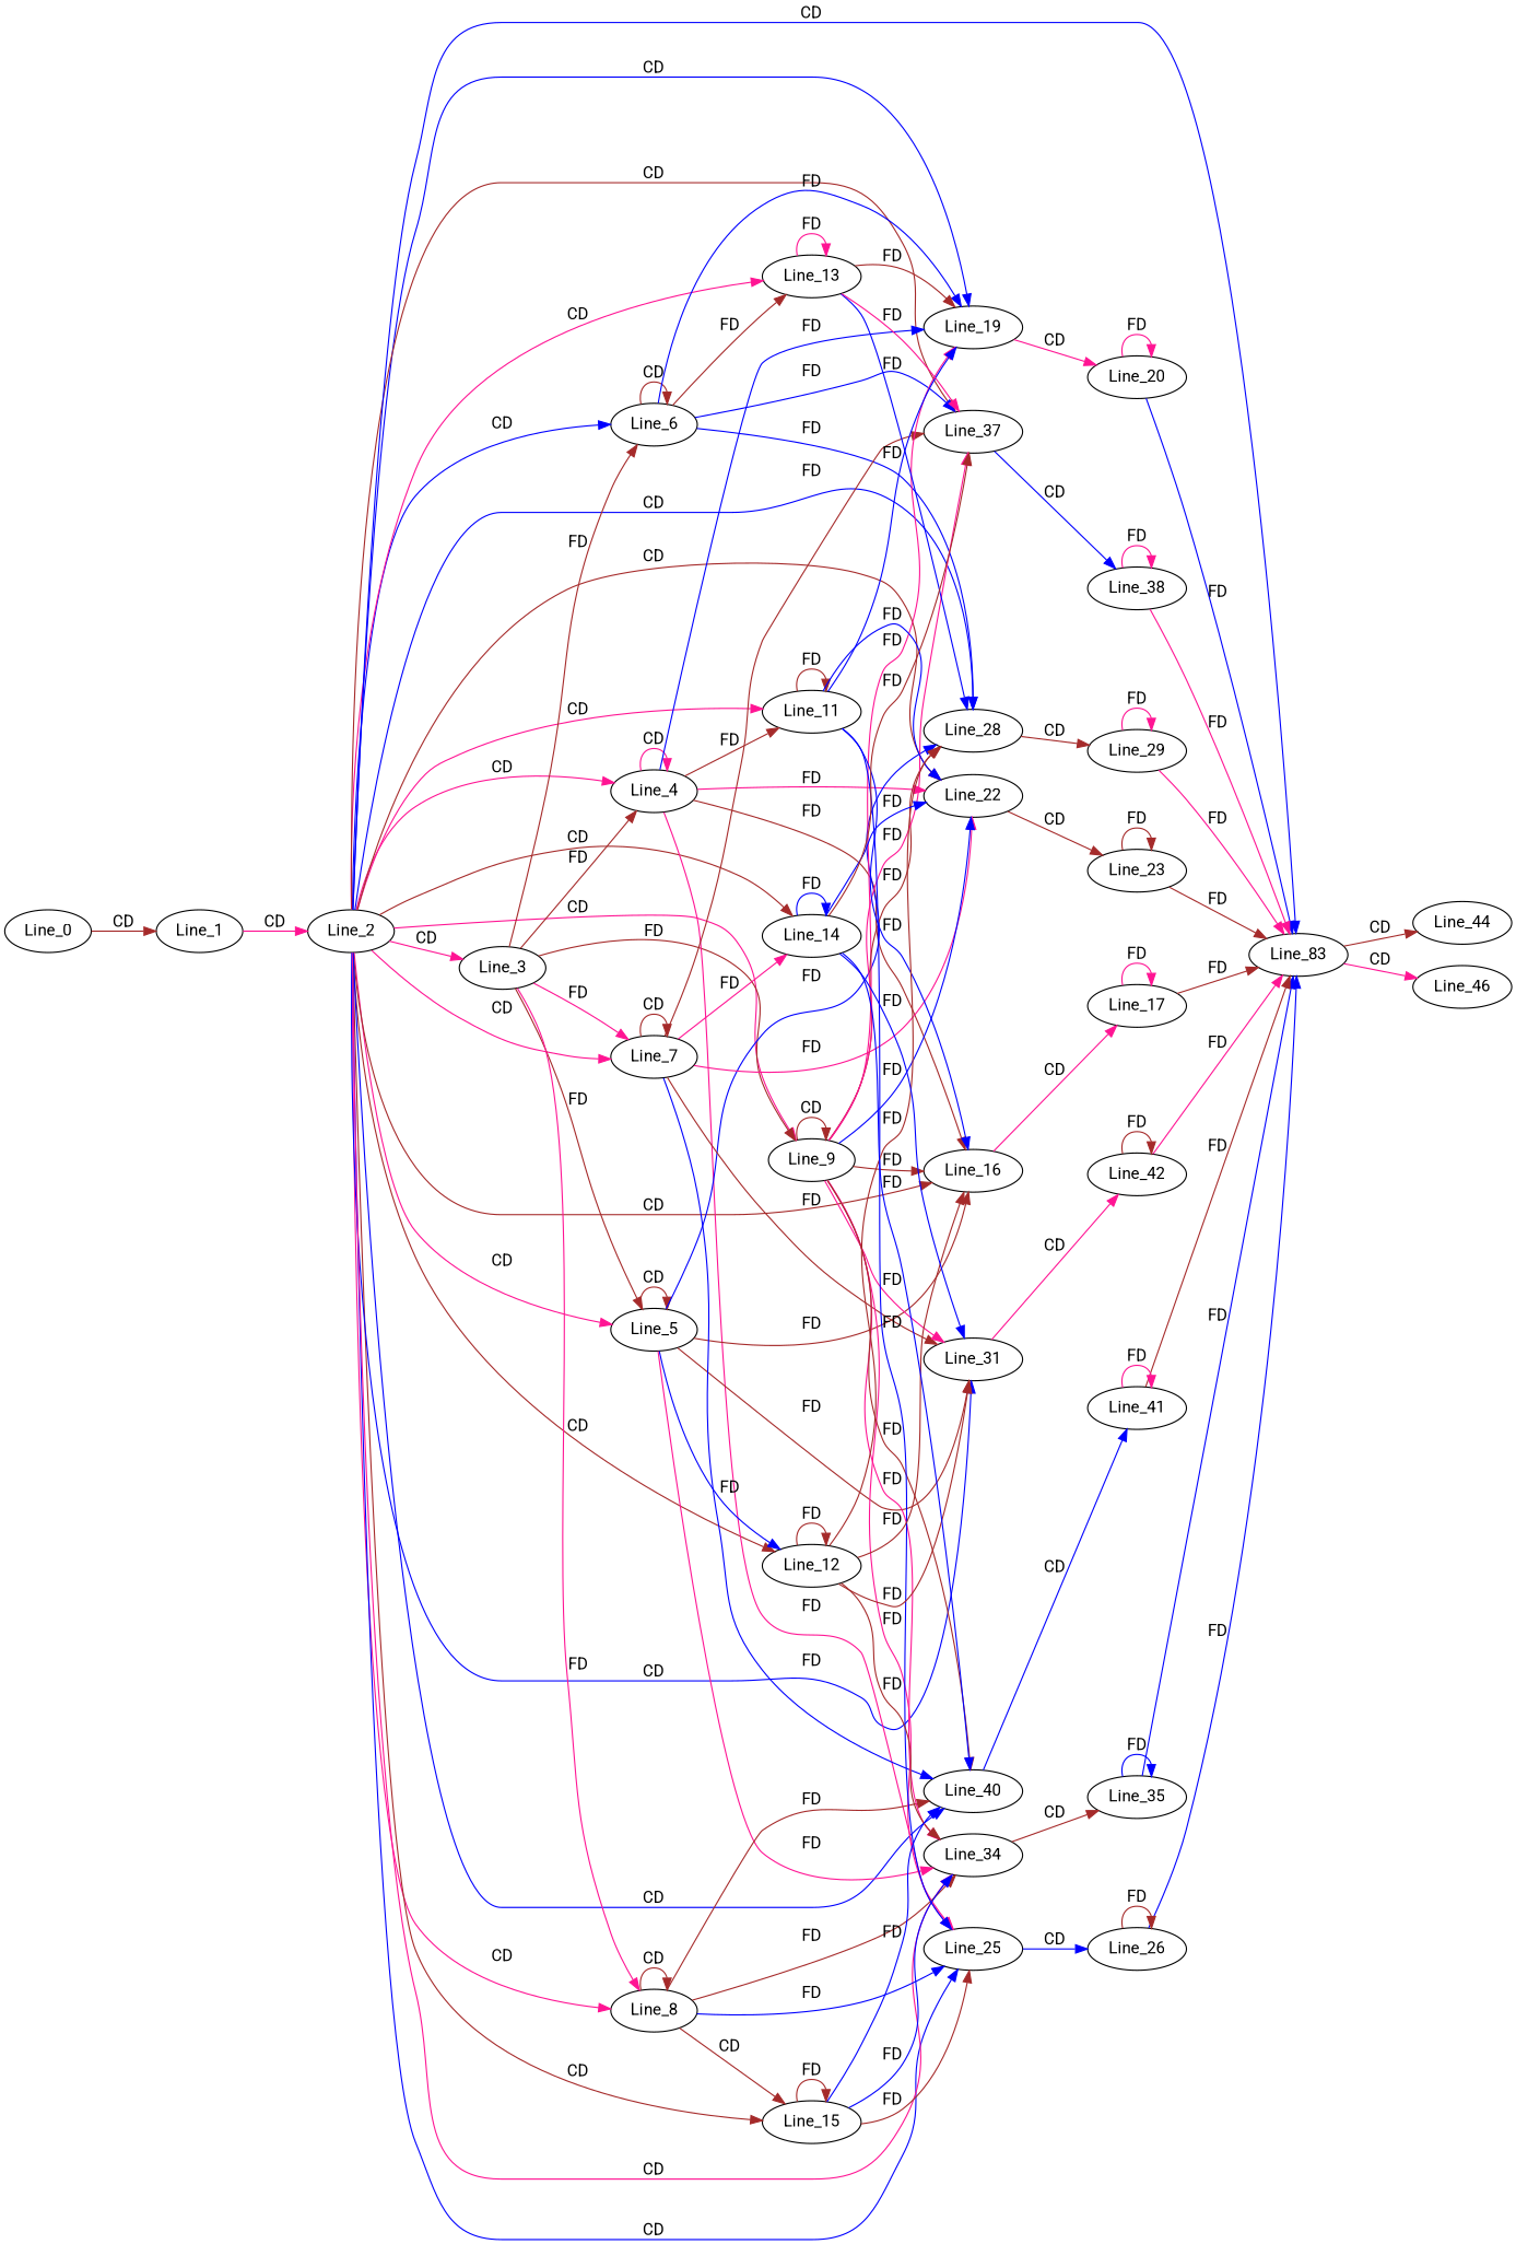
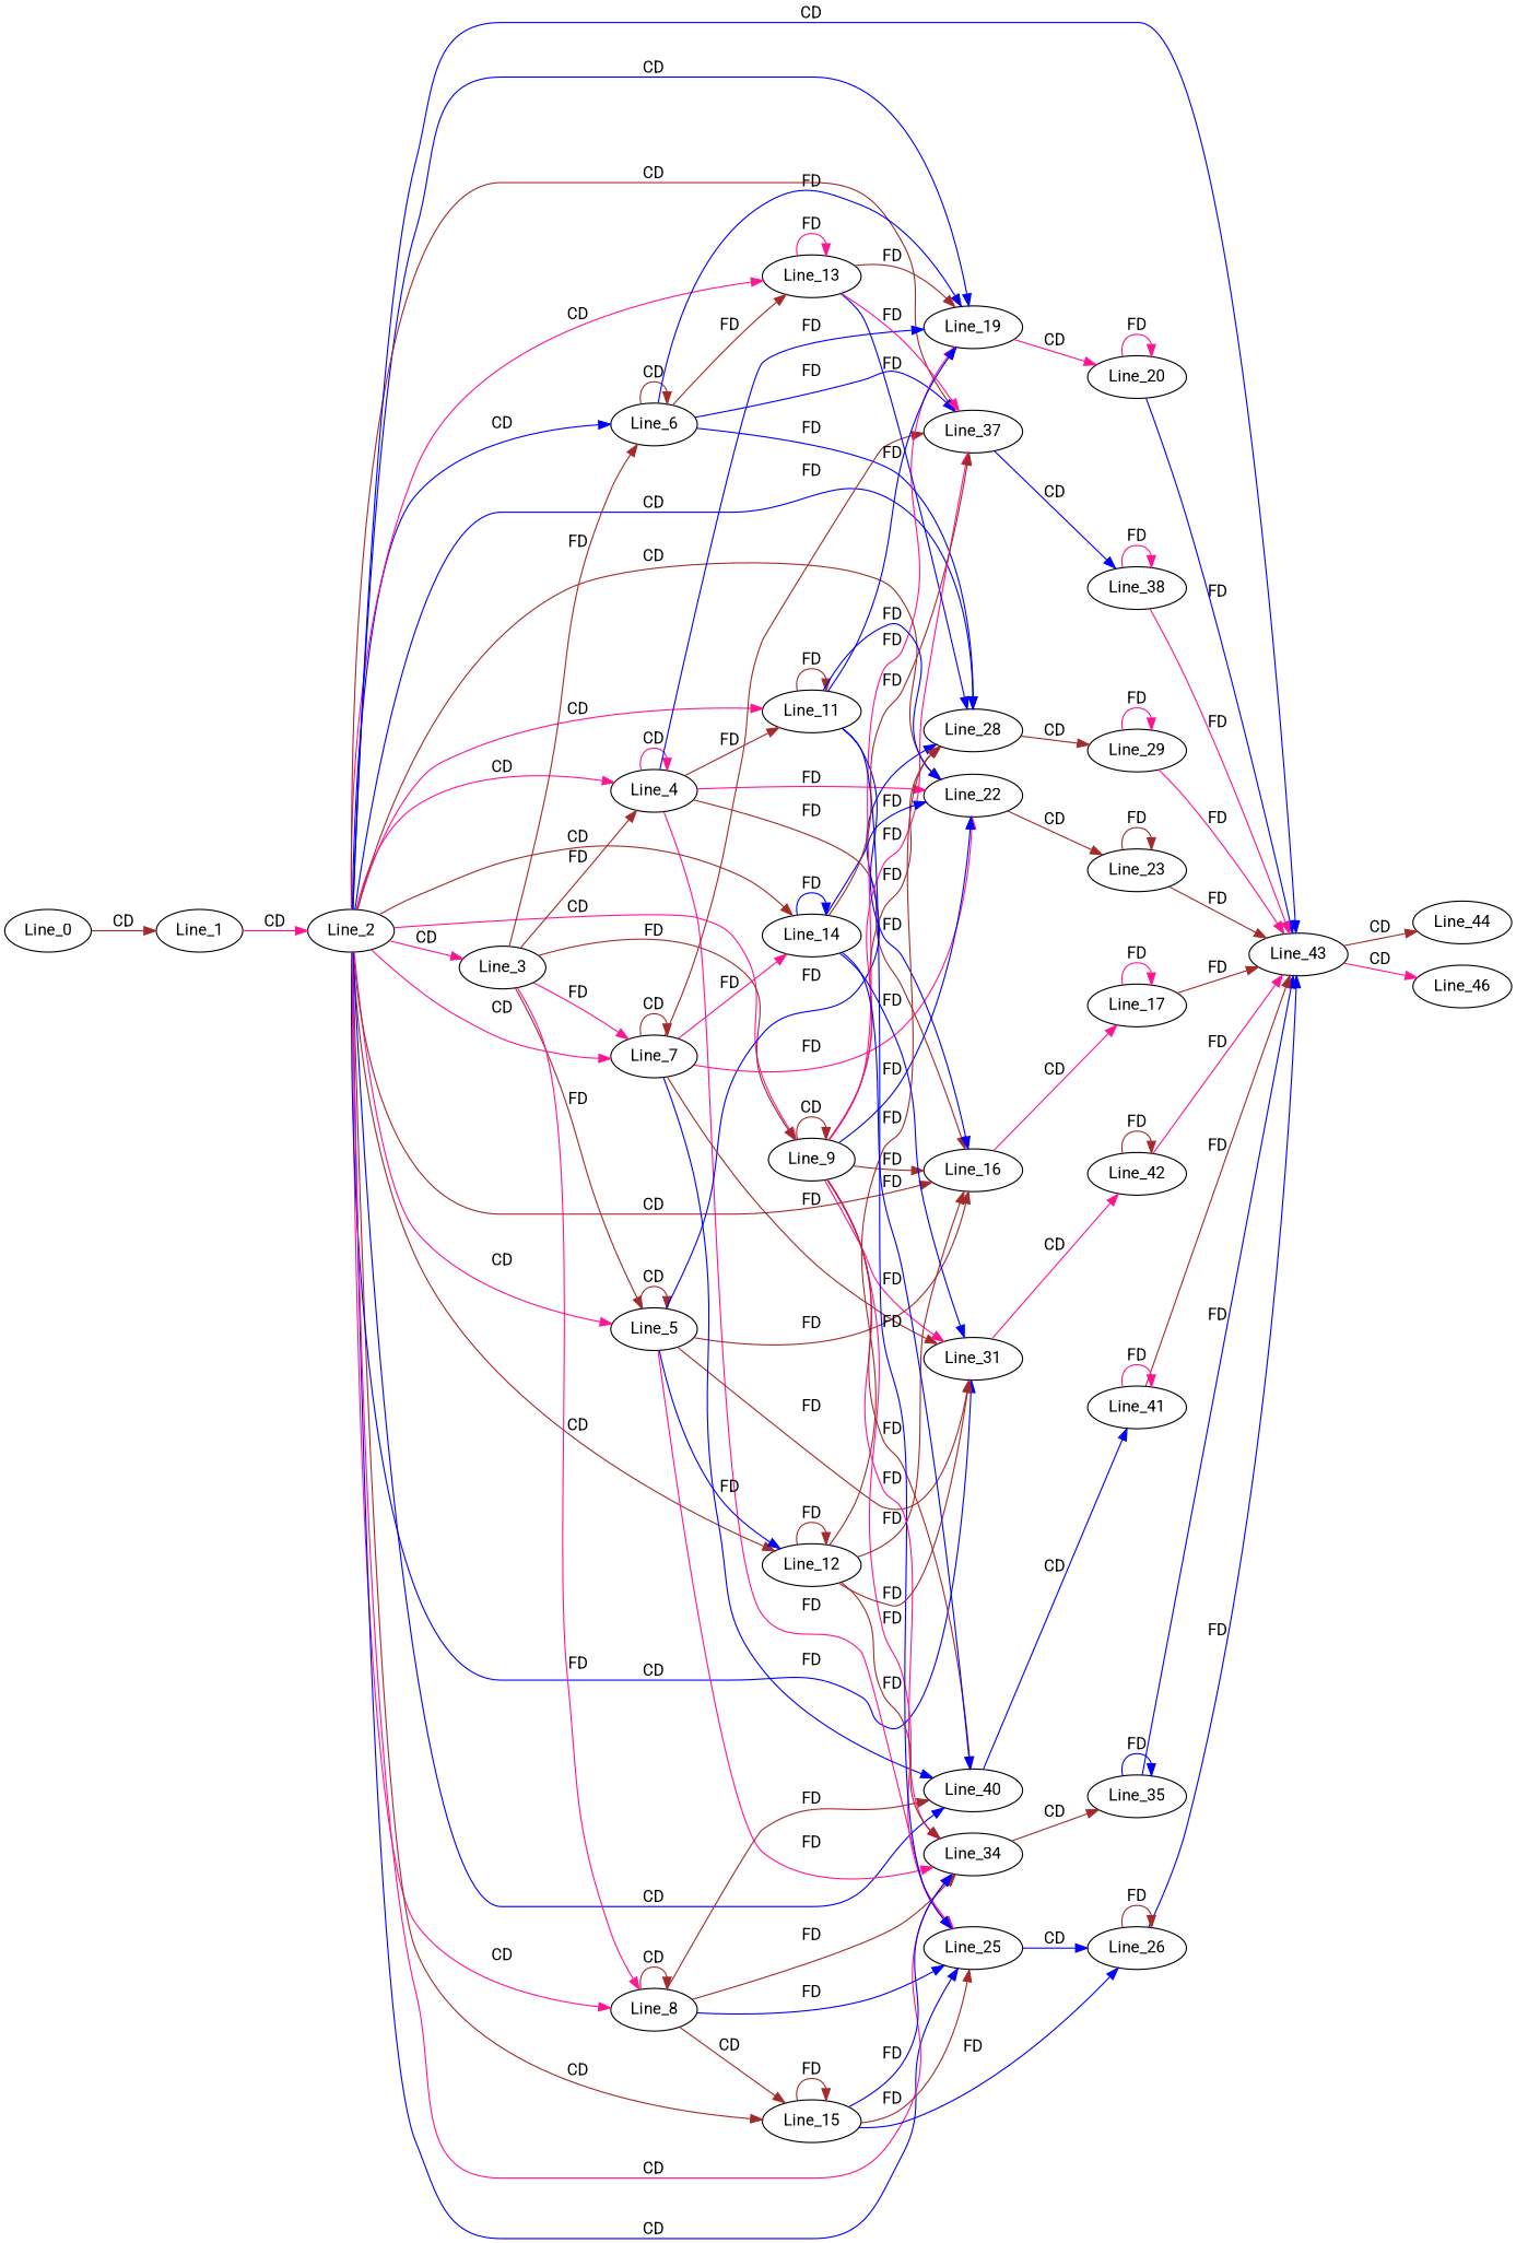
  digraph {
    fontname=Roboto
    rankdir=LR
    node [fontname=Roboto]
    edge [color=brown fontname=Roboto]
    Line_0
    Line_1
    Line_2
    Line_3
    Line_4
    Line_5
    Line_6
    Line_7
    Line_8
    Line_9
    Line_11
    Line_12
    Line_13
    Line_14
    Line_15
    Line_16
    Line_19
    Line_22
    Line_25
    Line_28
    Line_31
    Line_34
    Line_37
    Line_40
-   Line_43 [label=Line_83]
+   Line_43
    Line_17
    Line_20
    Line_23
    Line_26
    Line_29
    n31 [label=Line_42]
    Line_35
    Line_38
    Line_41
    Line_44
    Line_46
    Line_0 -> Line_1 [label=CD]
    Line_1 -> Line_2 [color=deeppink label=CD]
    Line_2 -> Line_3 [color=deeppink label=CD]
    Line_2 -> Line_4 [color=deeppink label=CD]
    Line_2 -> Line_5 [color=deeppink label=CD]
    Line_2 -> Line_6 [color=blue label=CD]
    Line_2 -> Line_7 [color=deeppink label=CD]
    Line_2 -> Line_8 [color=deeppink label=CD]
    Line_2 -> Line_9 [color=deeppink label=CD]
    Line_2 -> Line_11 [color=deeppink label=CD]
    Line_2 -> Line_12 [label=CD]
    Line_2 -> Line_13 [color=deeppink label=CD]
    Line_2 -> Line_14 [label=CD]
    Line_2 -> Line_15 [label=CD]
    Line_2 -> Line_16 [label=CD]
    Line_2 -> Line_19 [color=blue label=CD]
    Line_2 -> Line_22 [label=CD]
    Line_2 -> Line_25 [color=blue label=CD]
    Line_2 -> Line_28 [color=blue label=CD]
    Line_2 -> Line_31 [color=blue label=CD]
    Line_2 -> Line_34 [color=deeppink label=CD]
    Line_2 -> Line_37 [label=CD]
    Line_2 -> Line_40 [color=blue label=CD]
    Line_2 -> Line_43 [color=blue label=CD]
    Line_3 -> Line_4 [label=FD]
    Line_3 -> Line_5 [label=FD]
    Line_3 -> Line_6 [label=FD]
    Line_3 -> Line_7 [color=deeppink label=FD]
    Line_3 -> Line_8 [color=deeppink label=FD]
    Line_3 -> Line_9 [label=FD]
    Line_4 -> Line_4 [color=deeppink label=CD]
    Line_4 -> Line_11 [label=FD]
    Line_4 -> Line_16 [label=FD]
    Line_4 -> Line_19 [color=blue label=FD]
    Line_4 -> Line_22 [color=deeppink label=FD]
    Line_4 -> Line_25 [color=deeppink label=FD]
    Line_5 -> Line_5 [label=CD]
    Line_5 -> Line_12 [color=blue label=FD]
    Line_5 -> Line_16 [label=FD]
    Line_5 -> Line_28 [color=blue label=FD]
    Line_5 -> Line_31 [label=FD]
    Line_5 -> Line_34 [color=deeppink label=FD]
    Line_6 -> Line_6 [label=CD]
    Line_6 -> Line_13 [label=FD]
    Line_6 -> Line_19 [color=blue label=FD]
    Line_6 -> Line_28 [color=blue label=FD]
    Line_6 -> Line_37 [color=blue label=FD]
    Line_7 -> Line_7 [label=CD]
    Line_7 -> Line_14 [color=deeppink label=FD]
    Line_7 -> Line_22 [color=deeppink label=FD]
    Line_7 -> Line_31 [label=FD]
    Line_7 -> Line_37 [label=FD]
    Line_7 -> Line_40 [color=blue label=FD]
    Line_8 -> Line_8 [label=CD]
    Line_8 -> Line_15 [label=CD]
    Line_8 -> Line_25 [color=blue label=FD]
    Line_8 -> Line_34 [label=FD]
    Line_8 -> Line_40 [label=FD]
    Line_9 -> Line_9 [label=CD]
    Line_9 -> Line_16 [label=FD]
    Line_9 -> Line_19 [color=deeppink label=FD]
    Line_9 -> Line_22 [color=blue label=FD]
    Line_9 -> Line_25 [color=deeppink label=FD]
    Line_9 -> Line_28 [label=FD]
    Line_9 -> Line_31 [color=deeppink label=FD]
    Line_9 -> Line_34 [color=deeppink label=FD]
    Line_9 -> Line_37 [color=deeppink label=FD]
    Line_9 -> Line_40 [label=FD]
    Line_11 -> Line_11 [label=FD]
    Line_11 -> Line_16 [color=blue label=FD]
    Line_11 -> Line_19 [color=blue label=FD]
    Line_11 -> Line_22 [color=blue label=FD]
    Line_11 -> Line_25 [color=blue label=FD]
    Line_12 -> Line_12 [label=FD]
    Line_12 -> Line_16 [label=FD]
    Line_12 -> Line_28 [label=FD]
    Line_12 -> Line_31 [label=FD]
    Line_12 -> Line_34 [label=FD]
    Line_13 -> Line_13 [color=deeppink label=FD]
    Line_13 -> Line_19 [label=FD]
    Line_13 -> Line_28 [color=blue label=FD]
    Line_13 -> Line_37 [color=deeppink label=FD]
    Line_14 -> Line_14 [color=blue label=FD]
    Line_14 -> Line_22 [color=blue label=FD]
    Line_14 -> Line_31 [color=blue label=FD]
    Line_14 -> Line_37 [label=FD]
    Line_14 -> Line_40 [color=blue label=FD]
    Line_15 -> Line_15 [label=FD]
    Line_15 -> Line_25 [label=FD]
    Line_15 -> Line_34 [color=blue label=FD]
-   Line_15 -> Line_40 [color=blue label=FD]
+   Line_15 -> Line_26 [color=blue label=FD]
    Line_16 -> Line_17 [color=deeppink label=CD]
    Line_19 -> Line_20 [color=deeppink label=CD]
    Line_22 -> Line_23 [label=CD]
    Line_25 -> Line_26 [color=blue label=CD]
    Line_28 -> Line_29 [label=CD]
    Line_31 -> n31 [color=deeppink label=CD]
    Line_34 -> Line_35 [label=CD]
    Line_37 -> Line_38 [color=blue label=CD]
    Line_40 -> Line_41 [color=blue label=CD]
    Line_43 -> Line_44 [label=CD]
    Line_43 -> Line_46 [color=deeppink label=CD]
    Line_17 -> Line_43 [label=FD]
    Line_17 -> Line_17 [color=deeppink label=FD]
    Line_20 -> Line_43 [color=blue label=FD]
    Line_20 -> Line_20 [color=deeppink label=FD]
    Line_23 -> Line_43 [label=FD]
    Line_23 -> Line_23 [label=FD]
    Line_26 -> Line_43 [color=blue label=FD]
    Line_26 -> Line_26 [label=FD]
    Line_29 -> Line_43 [color=deeppink label=FD]
    Line_29 -> Line_29 [color=deeppink label=FD]
    n31 -> Line_43 [color=deeppink label=FD]
    n31 -> n31 [label=FD]
    Line_35 -> Line_43 [color=blue label=FD]
    Line_35 -> Line_35 [color=blue label=FD]
    Line_38 -> Line_43 [color=deeppink label=FD]
    Line_38 -> Line_38 [color=deeppink label=FD]
    Line_41 -> Line_43 [label=FD]
    Line_41 -> Line_41 [color=deeppink label=FD]
  }
